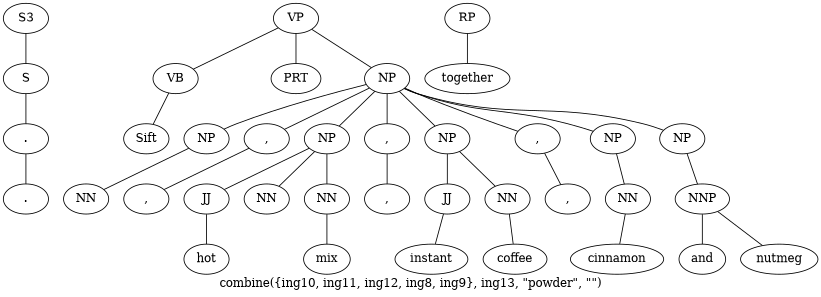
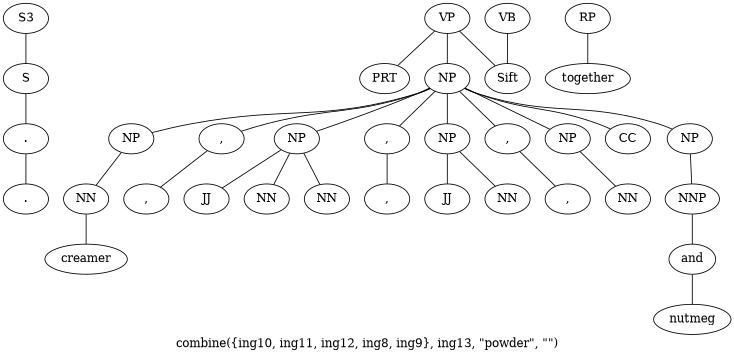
  graph {
    label="combine({ing10, ing11, ing12, ing8, ing9}, ing13, \"powder\", \"\")"
    n1 [label=S3]
    n2 [label=S]
    n3 [label="."]
    n4 [label=VP]
    n5 [label=VB]
    n6 [label=PRT]
    n7 [label=NP]
    n8 [label="."]
    n9 [label=Sift]
    n10 [label=NP]
    n11 [label=","]
    n12 [label=NP]
    n13 [label=","]
    n14 [label=NP]
    n15 [label=","]
    n16 [label=NP]
+   n17 [label=CC]
    n18 [label=NP]
    n19 [label=RP]
    n20 [label=together]
    n21 [label=NN]
    n22 [label=","]
    n23 [label=JJ]
    n24 [label=NN]
    n25 [label=NN]
    n26 [label=","]
    n27 [label=JJ]
    n28 [label=NN]
    n29 [label=","]
    n30 [label=NN]
    n31 [label=NNP]
-   n33 [label=hot]
-   n34 [label=mix]
-   n35 [label=instant]
-   n36 [label=coffee]
-   n37 [label=cinnamon]
+   n32 [label=creamer]
    n38 [label=and]
    n39 [label=nutmeg]
    n1 -- n2
    n2 -- n3
    n3 -- n8
-   n4 -- n5
+   n4 -- n9
    n4 -- n6
    n4 -- n7
    n5 -- n9
    n7 -- n10
    n7 -- n11
    n7 -- n12
    n7 -- n13
    n7 -- n14
    n7 -- n15
    n7 -- n16
+   n7 -- n17
    n7 -- n18
    n10 -- n21
    n11 -- n22
    n12 -- n23
    n12 -- n24
    n12 -- n25
    n13 -- n26
    n14 -- n27
    n14 -- n28
    n15 -- n29
    n16 -- n30
    n18 -- n31
    n19 -- n20
-   n23 -- n33
-   n25 -- n34
-   n27 -- n35
-   n28 -- n36
-   n30 -- n37
+   n21 -- n32
    n31 -- n38
-   n31 -- n39
+   n38 -- n39
  }
